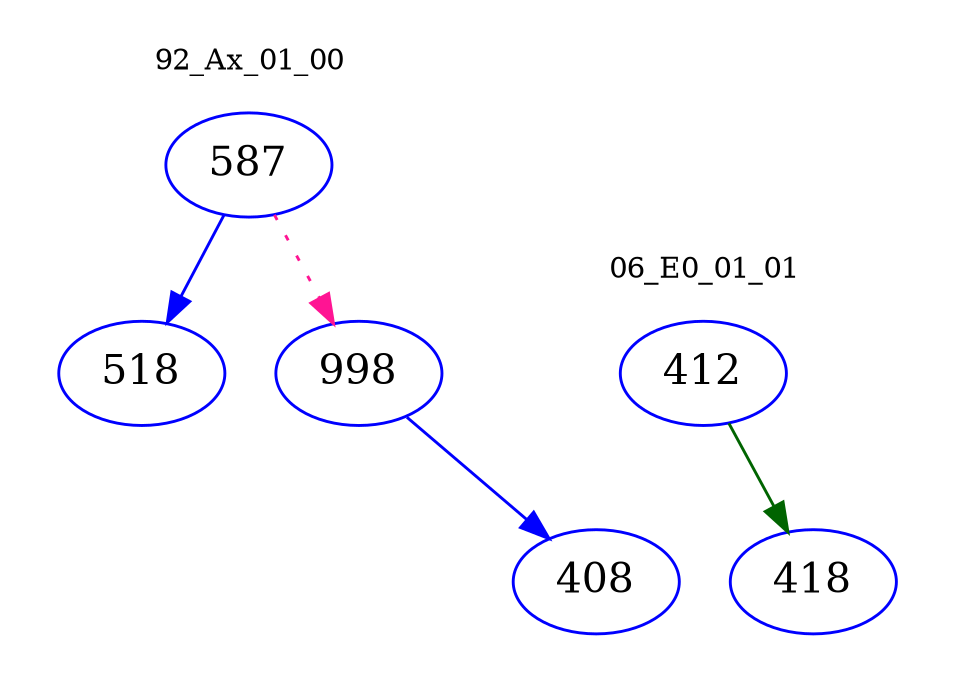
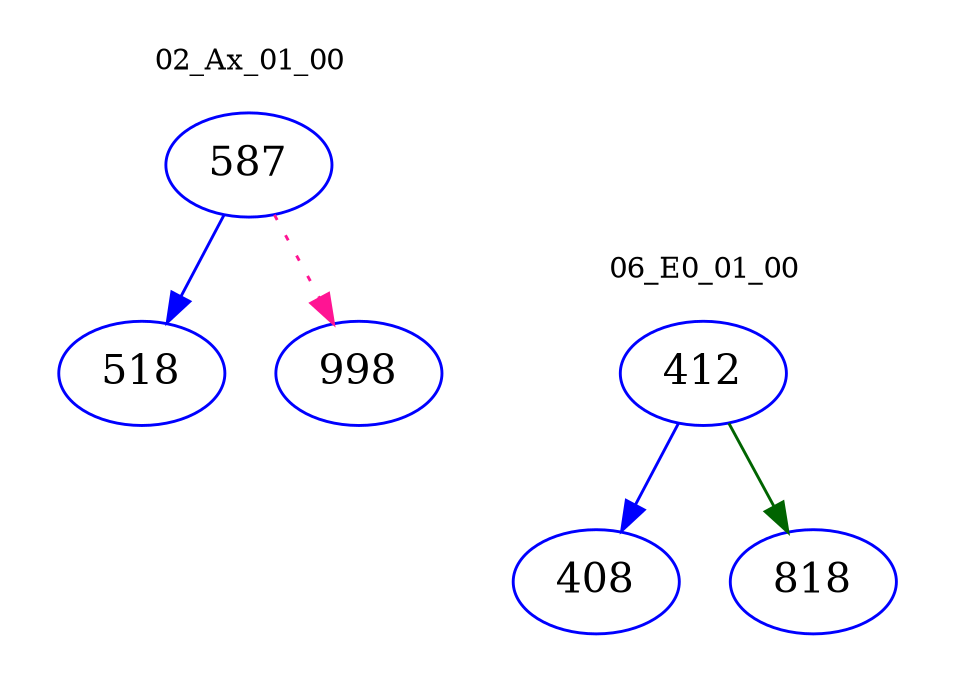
  digraph {
    node [color=blue]
    edge [color=blue style=solid]
    n1 [label=587]
    n2 [label=518]
    n3 [label=998]
    n4 [label=412]
    n5 [label=408]
-   n6 [label=418]
+   n6 [label=818]
    subgraph cluster_1 {
      color=white
      fontsize=10
-     label="92_Ax_01_00"
+     label="02_Ax_01_00"
      n1
      n2
      n3
    }
    subgraph cluster_2 {
      color=white
      fontsize=10
-     label="06_E0_01_01"
+     label="06_E0_01_00"
      n4
      n5
      n6
    }
    n1 -> n2
    n1 -> n3 [color=deeppink style=dotted]
-   n3 -> n5
+   n4 -> n5
    n4 -> n6 [color=darkgreen]
  }
